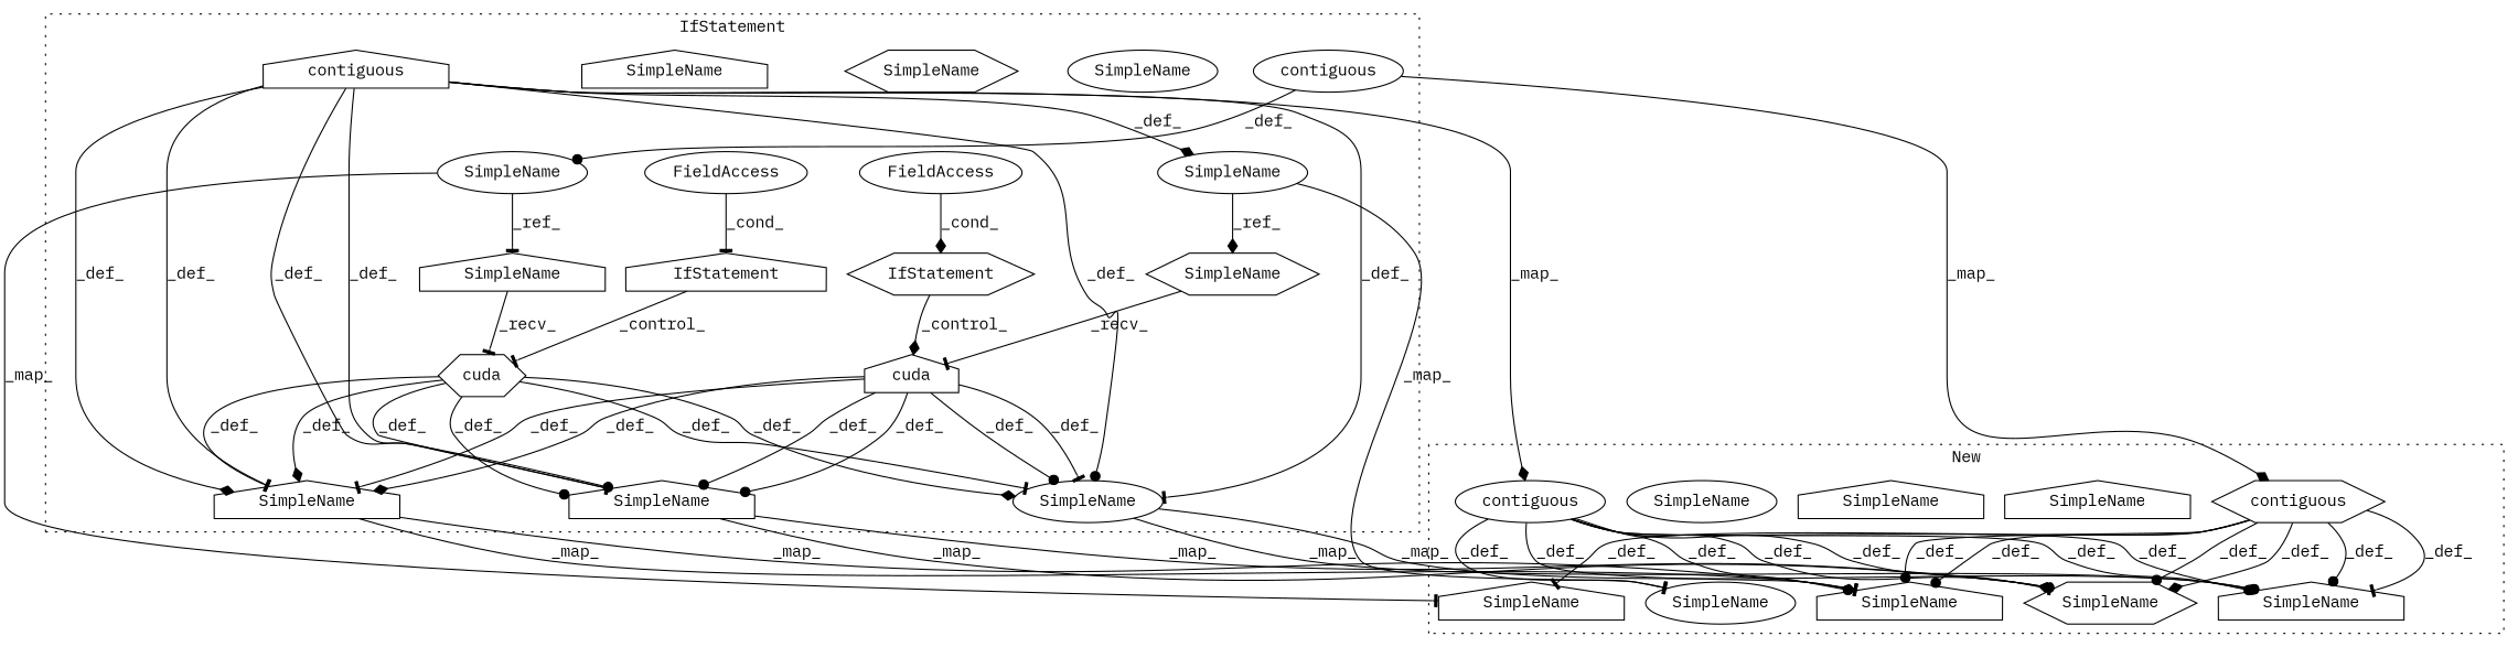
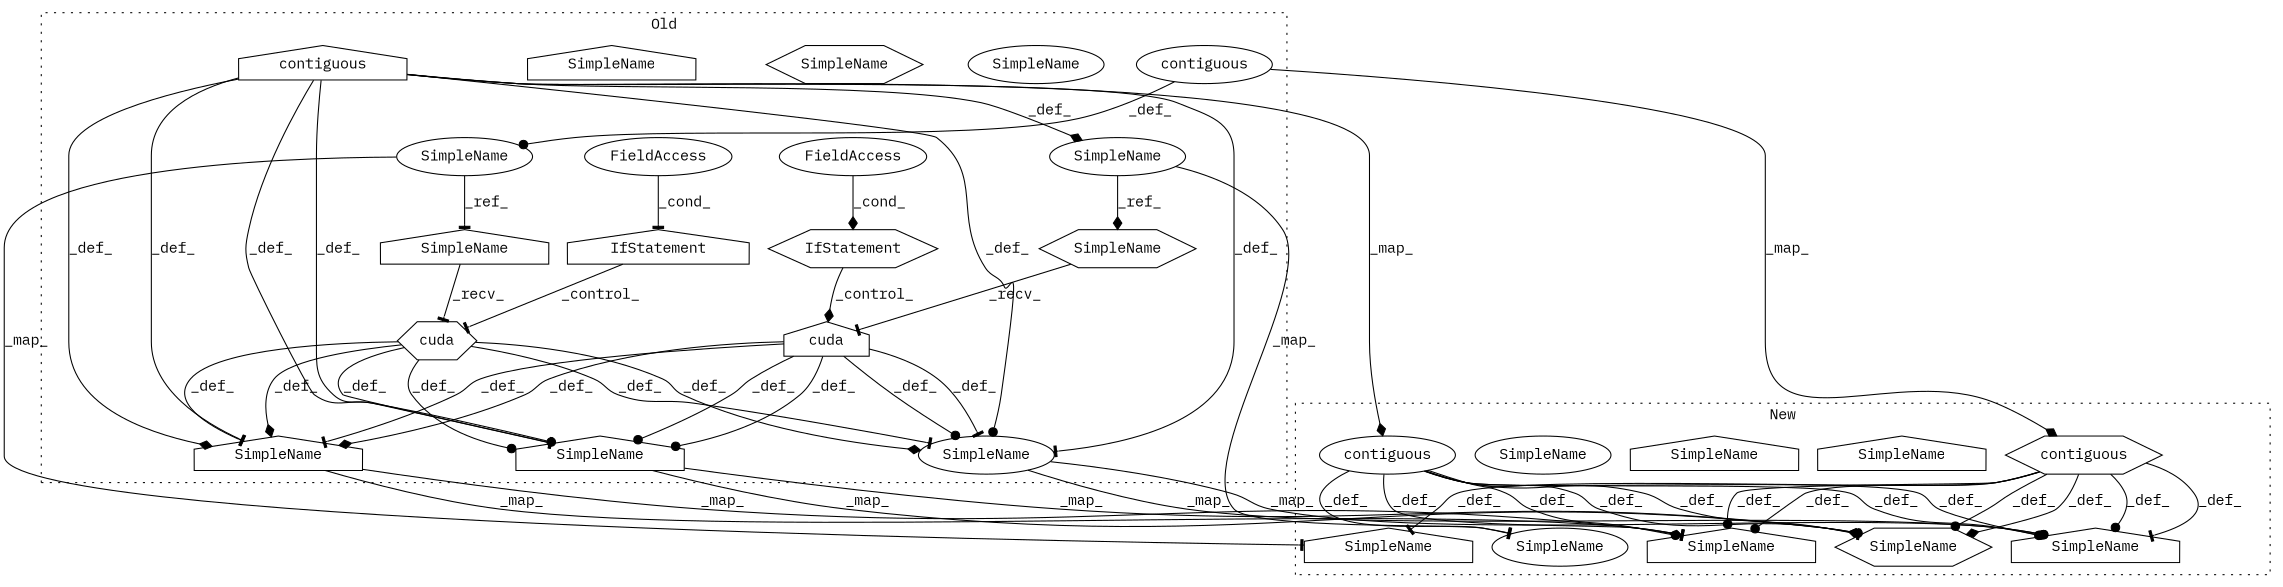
  digraph {
    fontname="IBM Plex Mono"
    node [a=42 l=1 s=4412 shape=house fontname="IBM Plex Mono"]
    edge [arrowhead=tee fontname="IBM Plex Mono"]
    n1 [a=32 l=12 label=contiguous s=4281]
    n2 [a=32 l=6 label=cuda s=4316]
    n3 [a=25 l=3 label=IfStatement s=4311 shape=hexagon]
    n4 [a=22 l=8 label=FieldAccess s=4303 shape=ellipse]
    n5 [l=8 label=SimpleName shape=ellipse]
    n6 [l=8 label=SimpleName shape=ellipse]
    n7 [label=SimpleName s=4250 shape=ellipse]
    n8 [label=SimpleName s=4478 shape=hexagon]
    n9 [label=SimpleName s=4478]
    n10 [l=9 label=SimpleName s=4381]
    n11 [l=9 label=SimpleName s=4381]
    n12 [a=32 l=6 label=cuda s=4233 shape=hexagon]
    n13 [a=25 l=3 label=IfStatement s=4228]
    n14 [a=22 l=8 label=FieldAccess s=4220 shape=ellipse]
    n15 [a=32 l=12 label=contiguous s=4198 shape=ellipse]
    n16 [label=SimpleName s=4167 shape=ellipse]
    n17 [label=SimpleName s=4231]
    n18 [label=SimpleName s=4314 shape=hexagon]
    n19 [a=32 l=12 label=contiguous s=4176 shape=ellipse]
    n20 [l=8 label=SimpleName s=4284]
    n21 [l=8 label=SimpleName s=4284]
    n22 [label=SimpleName s=4154 shape=ellipse]
    n23 [label=SimpleName s=4350]
    n24 [label=SimpleName s=4350 shape=hexagon]
    n25 [l=9 label=SimpleName s=4253 shape=ellipse]
    n26 [l=9 label=SimpleName s=4253]
    n27 [a=32 l=12 label=contiguous s=4125 shape=hexagon]
    n28 [label=SimpleName s=4103]
    subgraph cluster_1 {
-     label=IfStatement
+     label=Old
      style=dotted
      n1
      n2
      n3
      n4
      n5
      n6
      n7
      n8
      n9
      n10
      n11
      n12
      n13
      n14
      n15
      n16
      n17
      n18
    }
    subgraph cluster_2 {
      label=New
      style=dotted
      n19
      n20
      n21
      n22
      n23
      n24
      n25
      n26
      n27
      n28
    }
    n1 -> n6 [label=_def_]
    n1 -> n6 [label=_def_ arrowhead=dot]
    n1 -> n7 [label=_def_ arrowhead=diamond]
    n1 -> n9 [label=_def_ arrowhead=dot]
    n1 -> n9 [label=_def_]
    n1 -> n11 [label=_def_ arrowhead=diamond]
    n1 -> n11 [label=_def_]
    n1 -> n19 [label=_map_ arrowhead=diamond]
    n2 -> n6 [label=_def_ arrowhead=dot]
    n2 -> n6 [label=_def_]
    n2 -> n9 [label=_def_ arrowhead=dot]
    n2 -> n9 [label=_def_ arrowhead=dot]
    n2 -> n11 [label=_def_]
    n2 -> n11 [label=_def_ arrowhead=diamond]
    n3 -> n2 [label=_control_ arrowhead=diamond]
    n4 -> n3 [label=_cond_ arrowhead=diamond]
    n6 -> n21 [label=_map_ arrowhead=dot]
    n6 -> n21 [label=_map_ arrowhead=dot]
    n7 -> n18 [label=_ref_ arrowhead=diamond]
    n7 -> n22 [label=_map_]
    n9 -> n24 [label=_map_ arrowhead=diamond]
    n9 -> n24 [label=_map_ arrowhead=dot]
    n11 -> n26 [label=_map_]
    n11 -> n26 [label=_map_]
    n12 -> n6 [label=_def_]
    n12 -> n6 [label=_def_ arrowhead=diamond]
    n12 -> n9 [label=_def_]
    n12 -> n9 [label=_def_ arrowhead=dot]
    n12 -> n11 [label=_def_]
    n12 -> n11 [label=_def_ arrowhead=diamond]
    n13 -> n12 [label=_control_]
    n14 -> n13 [label=_cond_]
    n15 -> n16 [label=_def_ arrowhead=dot]
    n15 -> n27 [label=_map_ arrowhead=diamond]
    n16 -> n17 [label=_ref_]
    n16 -> n28 [label=_map_]
    n17 -> n12 [label=_recv_]
    n18 -> n2 [label=_recv_]
    n19 -> n21 [label=_def_ arrowhead=dot]
    n19 -> n21 [label=_def_ arrowhead=dot]
    n19 -> n22 [label=_def_]
    n19 -> n24 [label=_def_ arrowhead=diamond]
    n19 -> n24 [label=_def_]
    n19 -> n26 [label=_def_ arrowhead=dot]
    n19 -> n26 [label=_def_ arrowhead=diamond]
    n27 -> n21 [label=_def_]
    n27 -> n21 [label=_def_ arrowhead=dot]
    n27 -> n24 [label=_def_ arrowhead=dot]
    n27 -> n24 [label=_def_ arrowhead=diamond]
    n27 -> n26 [label=_def_ arrowhead=dot]
    n27 -> n26 [label=_def_ arrowhead=dot]
    n27 -> n28 [label=_def_]
  }
